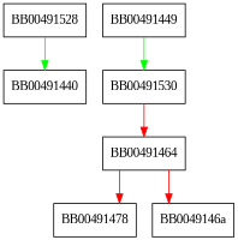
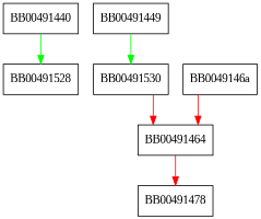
  digraph {
    fontname="Liberation Serif"
    splines=ortho
    node [fontname="Liberation Serif" shape=box]
    edge [color=red fontname="Liberation Serif"]
    BB00491440
    BB00491528
    BB00491449
    BB00491530
    BB00491464
    BB00491478
    BB0049146a
-   BB00491528 -> BB00491440 [color=green]
+   BB00491440 -> BB00491528 [color=green]
    BB00491449 -> BB00491530 [color=green]
    BB00491530 -> BB00491464
    BB00491464 -> BB00491478
-   BB00491464 -> BB0049146a
+   BB0049146a -> BB00491464
  }
